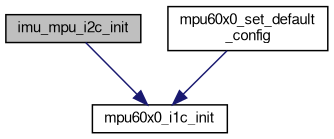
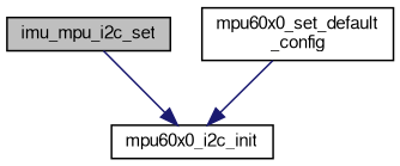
  digraph {
    rankdir=TB
    node [color=black fillcolor=white fontname=FreeSans fontsize=10 shape=record style=filled]
    edge [color=midnightblue fontname=FreeSans fontsize=10 labelfontname=FreeSans labelfontsize=10 style=solid]
-   n1 [fillcolor=grey75 fontcolor=black height=0.2 label=imu_mpu_i2c_init width=0.4]
-   n2 [height=0.2 label=mpu60x0_i1c_init width=0.4]
+   n1 [fillcolor=grey75 fontcolor=black height=0.2 label=imu_mpu_i2c_set width=0.4]
+   n2 [height=0.2 label=mpu60x0_i2c_init width=0.4]
    n3 [height=0.2 label="mpu60x0_set_default\l_config" width=0.4]
    n1 -> n2
    n3 -> n2
  }
